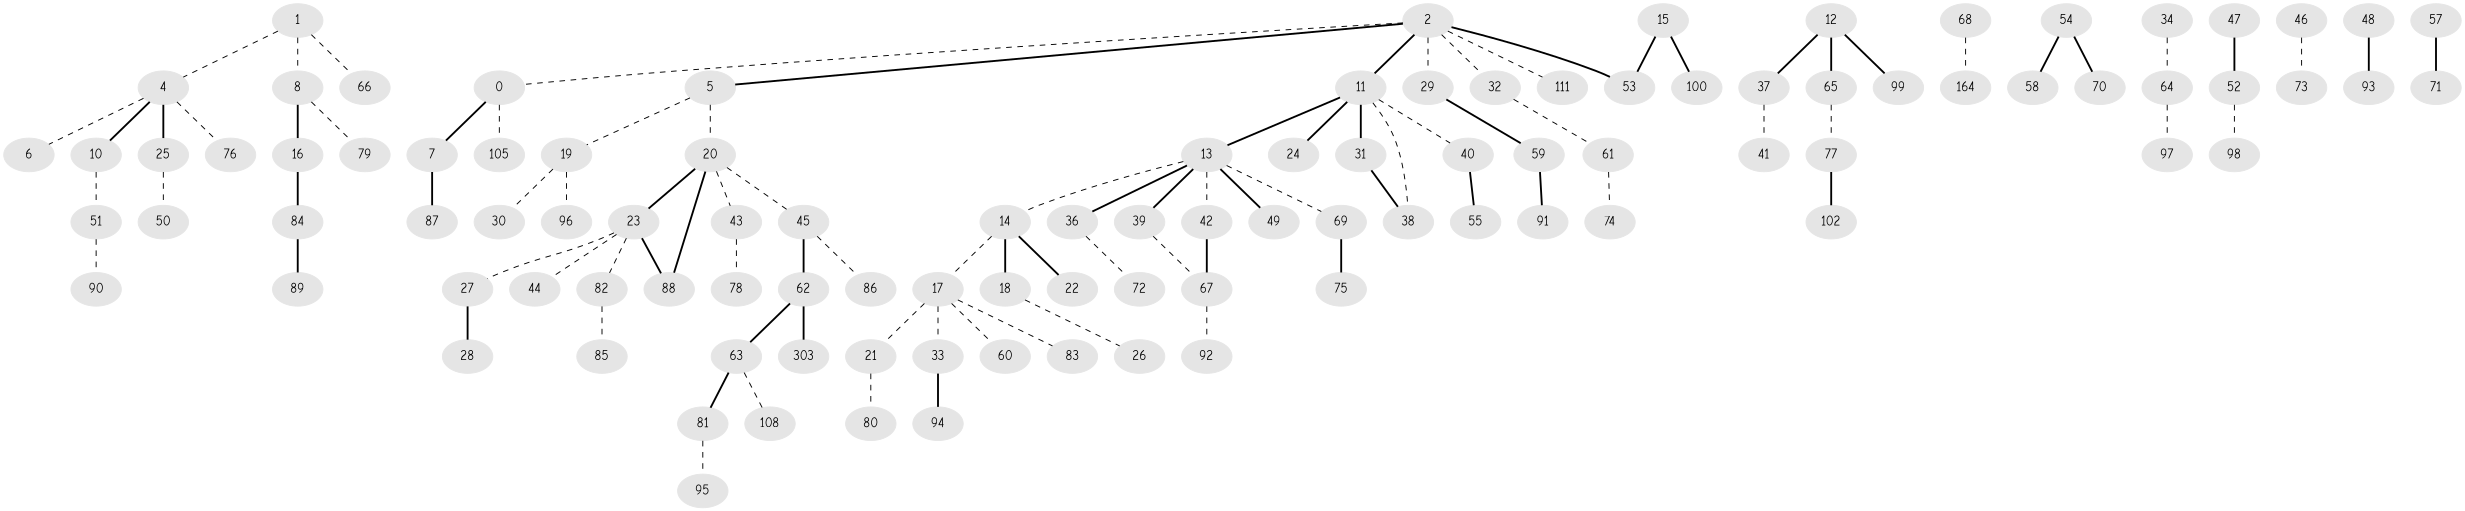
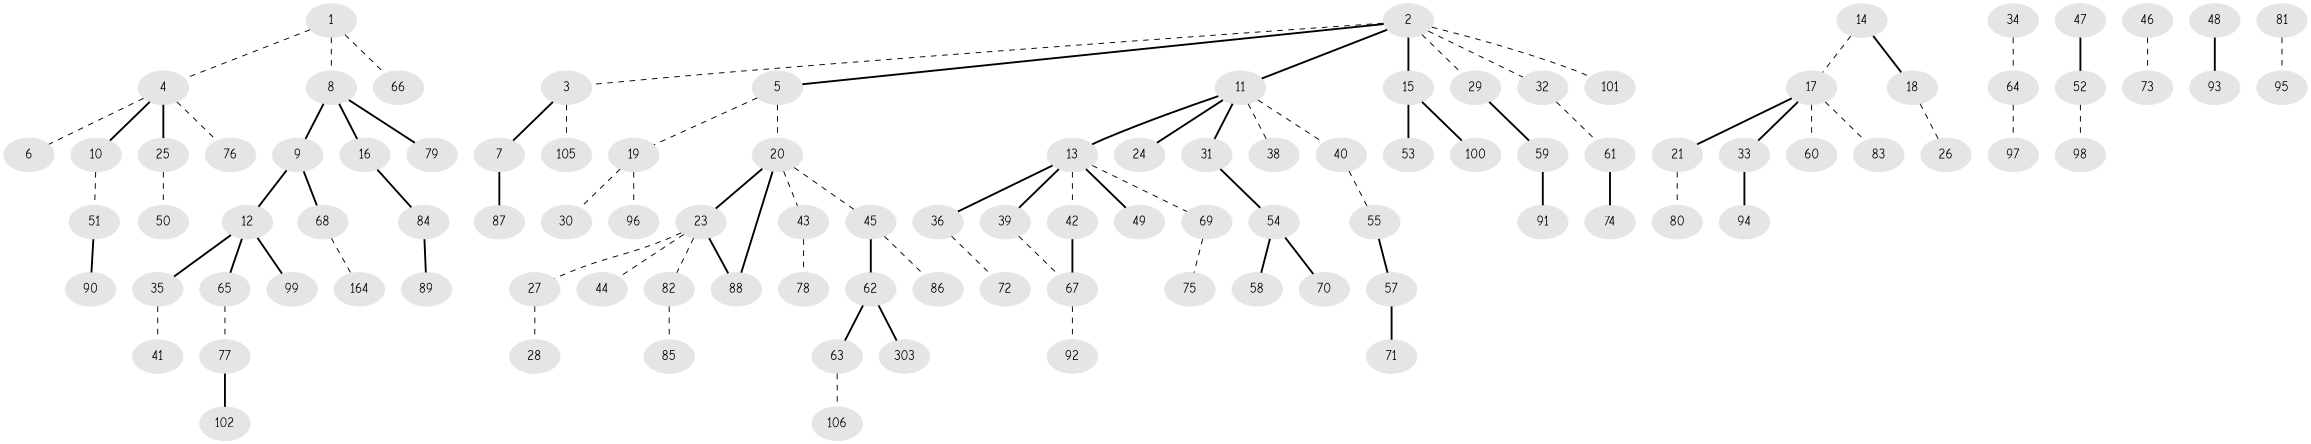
  graph {
    fontname="Comic Neue"
    node [color=gray90 fontname="Comic Neue" style=filled]
    edge [fontname="Comic Neue" style=dashed]
    1
    4
    8
    66
    2
-   3 [label=0]
+   3
    5
    11
    15
    29
    32
-   101 [label=111]
+   101
    6
    10
    25
    76
+   9
    16
    79
    7
    105
    19
    20
    13
    24
    31
    38
    40
    53
    100
    59
    61
    87
    51
    50
    30
    96
    23
    43
    45
    88
    12
    68
    84
-   35 [label=37]
+   35
    65
    99
    n48 [label=164]
    90
    14
    36
    39
    42
    49
    69
    54
    55
    41
    77
    17
    18
-   22
    72
    67
    75
    21
    33
    60
    83
    26
    89
    80
    94
    27
    44
    82
    34
    64
    78
    62
    86
    47
    52
    28
    85
    91
    58
    70
    74
    97
    46
    73
    48
    93
    57
    92
    63
    n98 [label=303]
    98
    71
    81
-   106 [label=108]
+   106
    95
    102
    1 -- 4
    1 -- 8
    1 -- 66
    4 -- 6
    4 -- 10 [style=bold]
    4 -- 25 [style=bold]
    4 -- 76
+   8 -- 9 [style=bold]
    8 -- 16 [style=bold]
-   8 -- 79
+   8 -- 79 [style=bold]
    2 -- 3
    2 -- 5 [style=bold]
    2 -- 11 [style=bold]
-   2 -- 53 [style=bold]
+   2 -- 15 [style=bold]
    2 -- 29
    2 -- 32
    2 -- 101
    3 -- 7 [style=bold]
    3 -- 105
    5 -- 19
    5 -- 20
    11 -- 13 [style=bold]
    11 -- 24 [style=bold]
    11 -- 31 [style=bold]
    11 -- 38
    11 -- 40
    15 -- 53 [style=bold]
    15 -- 100 [style=bold]
    29 -- 59 [style=bold]
    32 -- 61
    10 -- 51
    25 -- 50
+   9 -- 12 [style=bold]
+   9 -- 68 [style=bold]
    16 -- 84 [style=bold]
    7 -- 87 [style=bold]
    19 -- 30
    19 -- 96
    20 -- 23 [style=bold]
    20 -- 43
    20 -- 45
    20 -- 88 [style=bold]
-   13 -- 14
    13 -- 36 [style=bold]
    13 -- 39 [style=bold]
    13 -- 42
    13 -- 49 [style=bold]
    13 -- 69
-   31 -- 38 [style=bold]
-   40 -- 55 [style=bold]
+   31 -- 54 [style=bold]
+   40 -- 55
    59 -- 91 [style=bold]
-   61 -- 74
-   51 -- 90
+   61 -- 74 [style=bold]
+   51 -- 90 [style=bold]
    23 -- 88 [style=bold]
    23 -- 27
    23 -- 44
    23 -- 82
    43 -- 78
    45 -- 62 [style=bold]
    45 -- 86
    12 -- 35 [style=bold]
    12 -- 65 [style=bold]
    12 -- 99 [style=bold]
    68 -- n48
    84 -- 89 [style=bold]
    35 -- 41
    65 -- 77
    14 -- 17
    14 -- 18 [style=bold]
-   14 -- 22 [style=bold]
    36 -- 72
    39 -- 67
    42 -- 67 [style=bold]
-   69 -- 75 [style=bold]
+   69 -- 75
    54 -- 58 [style=bold]
    54 -- 70 [style=bold]
+   55 -- 57 [style=bold]
    77 -- 102 [style=bold]
-   17 -- 21
-   17 -- 33
+   17 -- 21 [style=bold]
+   17 -- 33 [style=bold]
    17 -- 60
    17 -- 83
    18 -- 26
    67 -- 92
    21 -- 80
    33 -- 94 [style=bold]
-   27 -- 28 [style=bold]
+   27 -- 28
    82 -- 85
    34 -- 64
    64 -- 97
    62 -- 63 [style=bold]
    62 -- n98 [style=bold]
    47 -- 52 [style=bold]
    52 -- 98
    46 -- 73
    48 -- 93 [style=bold]
    57 -- 71 [style=bold]
-   63 -- 81 [style=bold]
    63 -- 106
    81 -- 95
  }
